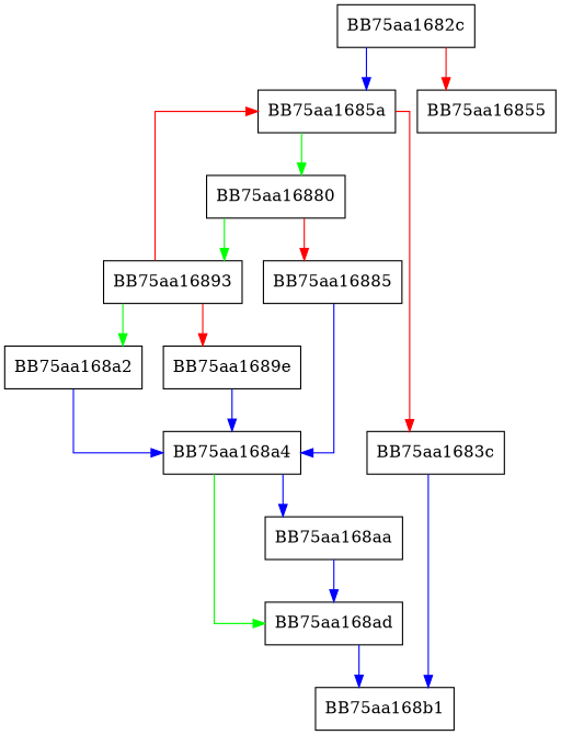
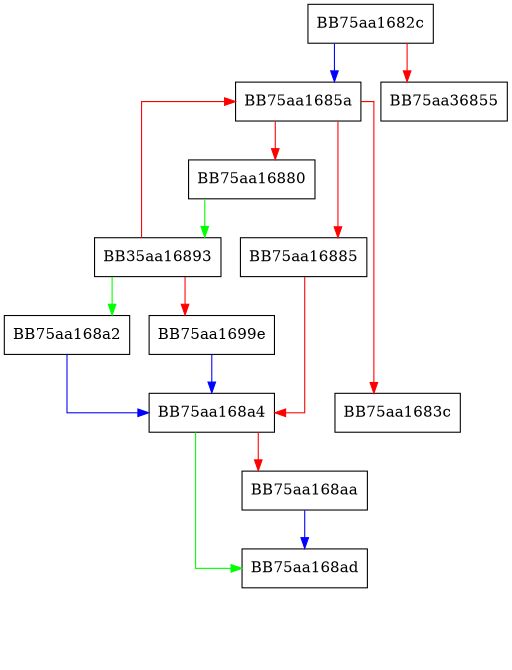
  digraph {
    splines=ortho
    node [shape=box]
    edge [color=blue]
    BB75aa1682c
    BB75aa1685a
-   BB75aa16855
+   BB75aa16855 [label=BB75aa36855]
    BB75aa16880
    n5 [label=BB75aa1683c]
-   BB75aa16893
+   BB75aa16893 [label=BB35aa16893]
    BB75aa16885
-   BB75aa168b1
    BB75aa168a2
-   BB75aa1689e
+   BB75aa1689e [label=BB75aa1699e]
    BB75aa168a4
    BB75aa168ad
    BB75aa168aa
    BB75aa1682c -> BB75aa1685a
    BB75aa1682c -> BB75aa16855 [color=red]
-   BB75aa1685a -> BB75aa16880 [color=green]
+   BB75aa1685a -> BB75aa16880 [color=red]
    BB75aa1685a -> n5 [color=red]
    BB75aa16880 -> BB75aa16893 [color=green]
-   BB75aa16880 -> BB75aa16885 [color=red]
-   n5 -> BB75aa168b1
+   BB75aa1685a -> BB75aa16885 [color=red]
    BB75aa16893 -> BB75aa1685a [color=red]
    BB75aa16893 -> BB75aa168a2 [color=green]
    BB75aa16893 -> BB75aa1689e [color=red]
-   BB75aa16885 -> BB75aa168a4
+   BB75aa16885 -> BB75aa168a4 [color=red]
    BB75aa168a2 -> BB75aa168a4
    BB75aa1689e -> BB75aa168a4
    BB75aa168a4 -> BB75aa168ad [color=green]
-   BB75aa168a4 -> BB75aa168aa
-   BB75aa168ad -> BB75aa168b1
+   BB75aa168a4 -> BB75aa168aa [color=red]
    BB75aa168aa -> BB75aa168ad
  }
